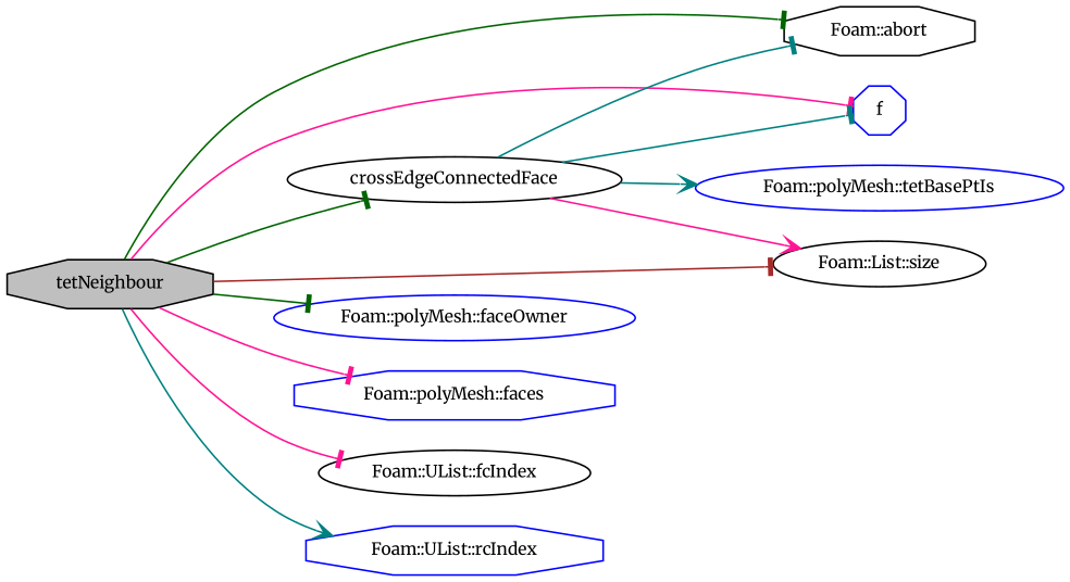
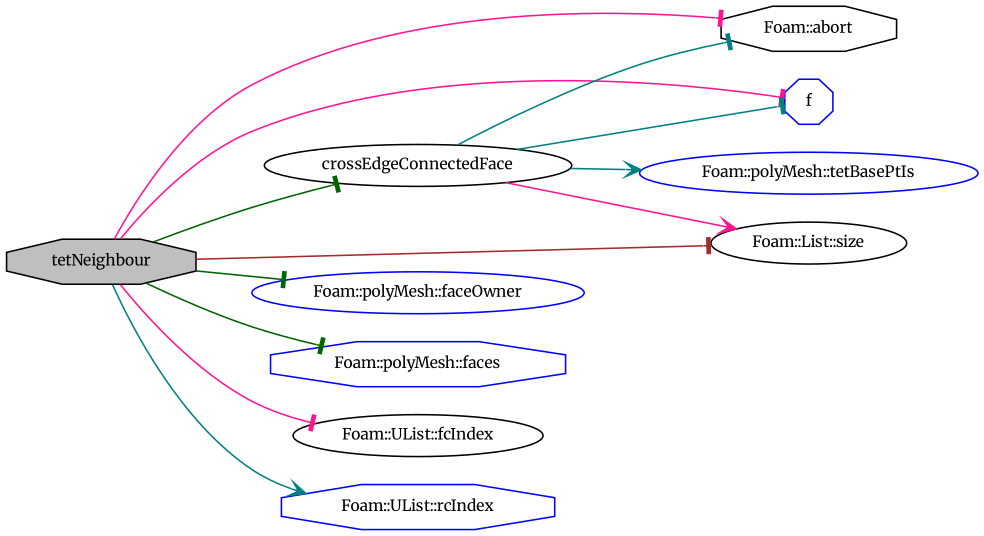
  digraph {
    fontname=Merriweather
    rankdir=LR
    node [color=black fontname=Merriweather fontsize=10 shape=octagon]
    edge [arrowhead=tee color=darkgreen fontname=Merriweather fontsize=10 labelfontname=FreeSans labelfontsize=10 style=solid]
    n1 [fillcolor=grey75 fontcolor=black height=0.2 label=tetNeighbour style=filled width=0.4]
    n2 [height=0.2 label="Foam::abort" width=0.4]
    n3 [height=0.2 label=crossEdgeConnectedFace shape=ellipse width=0.4]
    n4 [color=blue height=0.2 label=f width=0.4]
    n5 [height=0.2 label="Foam::List::size" shape=ellipse width=0.4]
    n6 [color=blue height=0.2 label="Foam::polyMesh::faceOwner" shape=ellipse width=0.4]
    n7 [color=blue height=0.2 label="Foam::polyMesh::faces" width=0.4]
    n8 [height=0.2 label="Foam::UList::fcIndex" shape=ellipse width=0.4]
    n9 [color=blue height=0.2 label="Foam::UList::rcIndex" width=0.4]
    n10 [color=blue height=0.2 label="Foam::polyMesh::tetBasePtIs" shape=ellipse width=0.4]
-   n1 -> n2
+   n1 -> n2 [color=deeppink]
    n1 -> n3
    n1 -> n4 [color=deeppink]
    n1 -> n5 [color=brown]
    n1 -> n6
-   n1 -> n7 [color=deeppink]
+   n1 -> n7
    n1 -> n8 [color=deeppink]
    n1 -> n9 [arrowhead=vee color=teal]
    n3 -> n2 [color=teal]
    n3 -> n4 [color=teal]
    n3 -> n5 [arrowhead=vee color=deeppink]
    n3 -> n10 [arrowhead=vee color=teal]
  }
